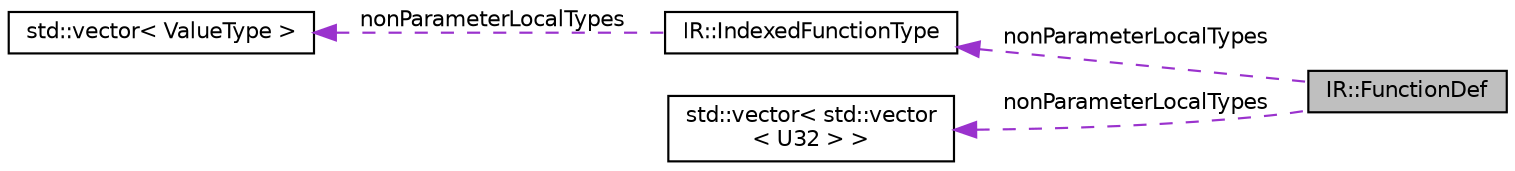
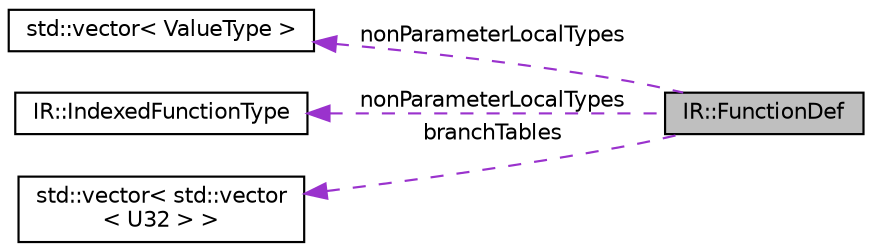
  digraph {
    rankdir=LR
    node [color=black fillcolor=white fontname=Helvetica fontsize=10 shape=record style=filled]
    edge [color=darkorchid3 dir=back fontname=Helvetica fontsize=10 labelfontname=Helvetica labelfontsize=10 style=dashed]
    n1 [fillcolor=grey75 fontcolor=black height=0.2 label="IR::FunctionDef" width=0.4]
    n2 [height=0.2 label="std::vector\< ValueType \>" width=0.4]
    n3 [height=0.2 label="IR::IndexedFunctionType" width=0.4]
    n4 [height=0.2 label="std::vector\< std::vector\l\< U32 \> \>" width=0.4]
-   n2 -> n3 [label=" nonParameterLocalTypes"]
+   n2 -> n1 [label=" nonParameterLocalTypes"]
    n3 -> n1 [label=" nonParameterLocalTypes"]
-   n4 -> n1 [label=" nonParameterLocalTypes"]
+   n4 -> n1 [label=" branchTables"]
  }
